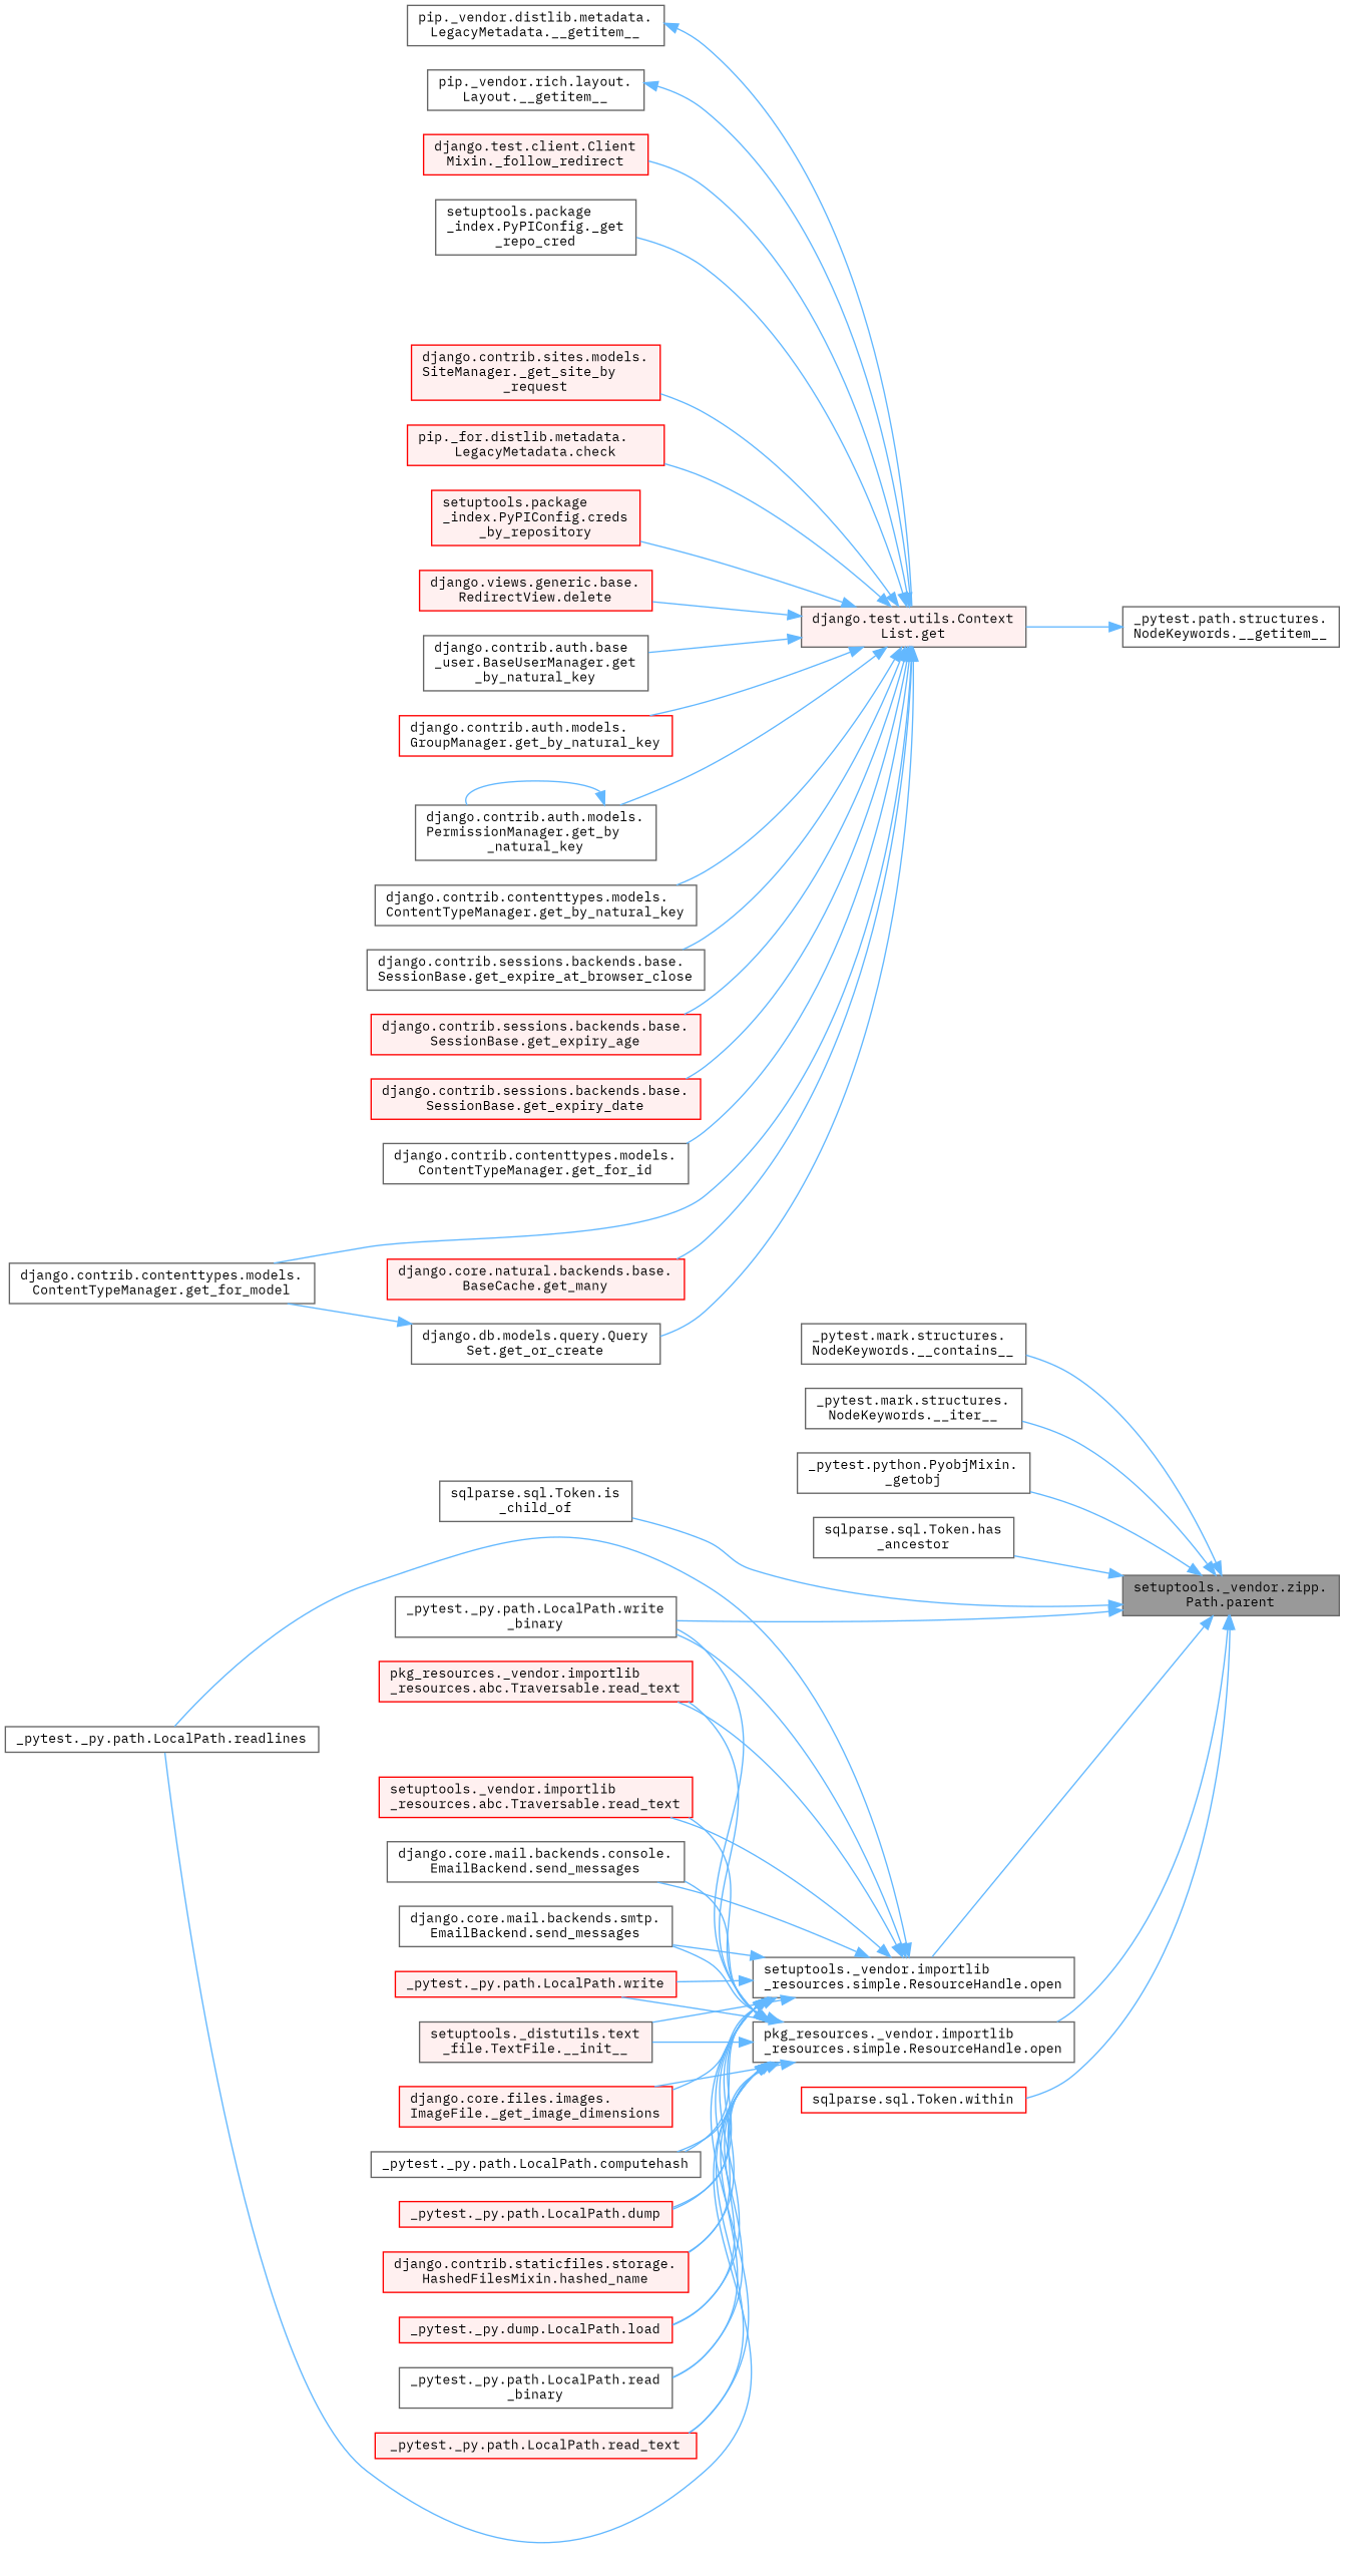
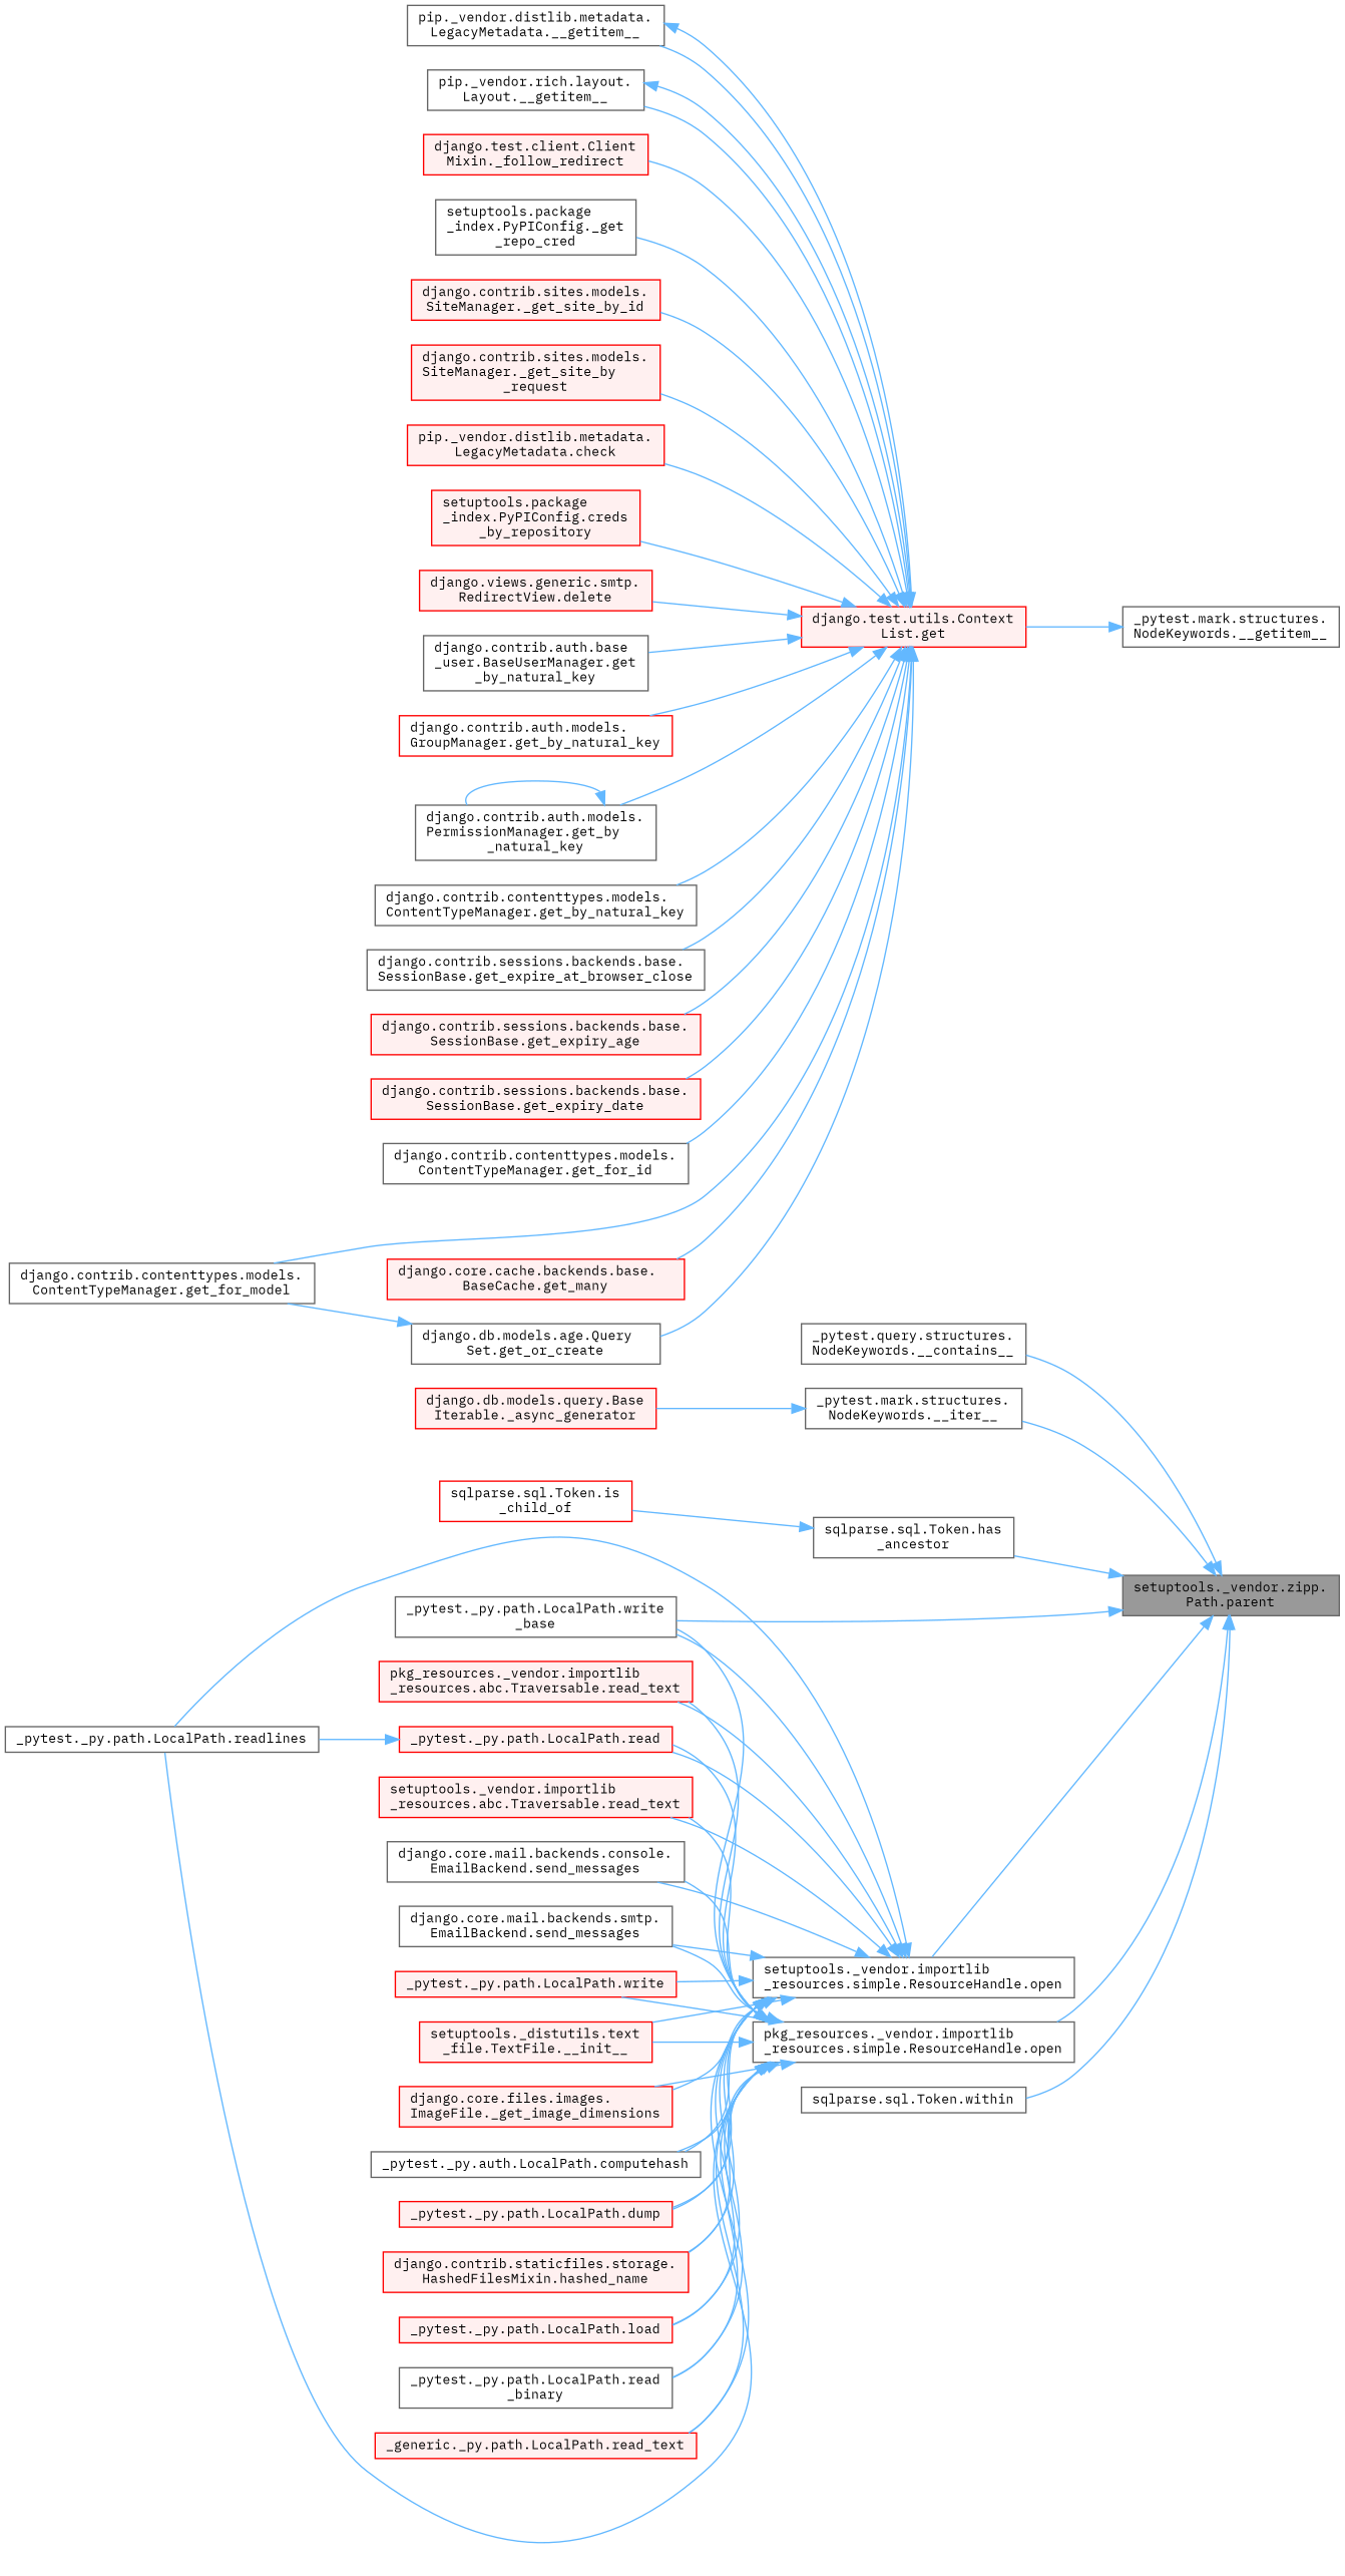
  digraph {
    fontname="IBM Plex Mono"
    rankdir=RL
    node [color=grey40 fillcolor=white fontname="IBM Plex Mono" fontsize=10 shape=box style=filled]
    edge [color=steelblue1 dir=back fontname="IBM Plex Mono" fontsize=10 labelfontname=Helvetica labelfontsize=10 style=solid]
    n1 [color=gray40 fillcolor=grey60 fontcolor=black height=0.2 label="setuptools._vendor.zipp.\lPath.parent" width=0.4]
-   n2 [height=0.2 label="_pytest.mark.structures.\lNodeKeywords.__contains__" width=0.4]
+   n2 [height=0.2 label="_pytest.query.structures.\lNodeKeywords.__contains__" width=0.4]
    n3 [height=0.2 label="_pytest.mark.structures.\lNodeKeywords.__iter__" width=0.4]
-   n4 [height=0.2 label="_pytest.python.PyobjMixin.\l_getobj" width=0.4]
    n5 [height=0.2 label="sqlparse.sql.Token.has\l_ancestor" width=0.4]
-   n6 [height=0.2 label="sqlparse.sql.Token.is\l_child_of" width=0.4]
+   n6 [color=red height=0.2 label="sqlparse.sql.Token.is\l_child_of" width=0.4]
    n7 [height=0.2 label="pkg_resources._vendor.importlib\l_resources.simple.ResourceHandle.open" width=0.4]
    n8 [height=0.2 label="setuptools._vendor.importlib\l_resources.simple.ResourceHandle.open" width=0.4]
-   n9 [color=red height=0.2 label="sqlparse.sql.Token.within" width=0.4]
-   n10 [height=0.2 label="_pytest._py.path.LocalPath.write\l_binary" width=0.4]
-   n11 [height=0.2 label="_pytest.path.structures.\lNodeKeywords.__getitem__" width=0.4]
-   n12 [fillcolor="#FFF0F0" height=0.2 label="django.test.utils.Context\lList.get" width=0.4]
-   n14 [fillcolor="#FFF0F0" height=0.2 label="setuptools._distutils.text\l_file.TextFile.__init__" width=0.4]
+   n9 [height=0.2 label="sqlparse.sql.Token.within" width=0.4]
+   n10 [height=0.2 label="_pytest._py.path.LocalPath.write\l_base" width=0.4]
+   n11 [height=0.2 label="_pytest.mark.structures.\lNodeKeywords.__getitem__" width=0.4]
+   n12 [color=red fillcolor="#FFF0F0" height=0.2 label="django.test.utils.Context\lList.get" width=0.4]
+   n13 [color=red fillcolor="#FFF0F0" height=0.2 label="django.db.models.query.Base\lIterable._async_generator" width=0.4]
+   n14 [color=red fillcolor="#FFF0F0" height=0.2 label="setuptools._distutils.text\l_file.TextFile.__init__" width=0.4]
    n15 [color=red fillcolor="#FFF0F0" height=0.2 label="django.core.files.images.\lImageFile._get_image_dimensions" width=0.4]
-   n16 [height=0.2 label="_pytest._py.path.LocalPath.computehash" width=0.4]
+   n16 [height=0.2 label="_pytest._py.auth.LocalPath.computehash" width=0.4]
    n17 [color=red fillcolor="#FFF0F0" height=0.2 label="_pytest._py.path.LocalPath.dump" width=0.4]
    n18 [color=red fillcolor="#FFF0F0" height=0.2 label="django.contrib.staticfiles.storage.\lHashedFilesMixin.hashed_name" width=0.4]
-   n19 [color=red fillcolor="#FFF0F0" height=0.2 label="_pytest._py.dump.LocalPath.load" width=0.4]
+   n19 [color=red fillcolor="#FFF0F0" height=0.2 label="_pytest._py.path.LocalPath.load" width=0.4]
+   n20 [color=red fillcolor="#FFF0F0" height=0.2 label="_pytest._py.path.LocalPath.read" width=0.4]
    n21 [height=0.2 label="_pytest._py.path.LocalPath.readlines" width=0.4]
    n22 [height=0.2 label="_pytest._py.path.LocalPath.read\l_binary" width=0.4]
-   n23 [color=red fillcolor="#FFF0F0" height=0.2 label="_pytest._py.path.LocalPath.read_text" width=0.4]
+   n23 [color=red fillcolor="#FFF0F0" height=0.2 label="_generic._py.path.LocalPath.read_text" width=0.4]
    n24 [color=red fillcolor="#FFF0F0" height=0.2 label="pkg_resources._vendor.importlib\l_resources.abc.Traversable.read_text" width=0.4]
    n25 [color=red fillcolor="#FFF0F0" height=0.2 label="setuptools._vendor.importlib\l_resources.abc.Traversable.read_text" width=0.4]
    n26 [height=0.2 label="django.core.mail.backends.console.\lEmailBackend.send_messages" width=0.4]
    n27 [height=0.2 label="django.core.mail.backends.smtp.\lEmailBackend.send_messages" width=0.4]
    n28 [color=red fillcolor="#FFF0F0" height=0.2 label="_pytest._py.path.LocalPath.write" width=0.4]
    n29 [height=0.2 label="pip._vendor.distlib.metadata.\lLegacyMetadata.__getitem__" width=0.4]
    n30 [height=0.2 label="pip._vendor.rich.layout.\lLayout.__getitem__" width=0.4]
    n31 [color=red fillcolor="#FFF0F0" height=0.2 label="django.test.client.Client\lMixin._follow_redirect" width=0.4]
    n32 [height=0.2 label="setuptools.package\l_index.PyPIConfig._get\l_repo_cred" width=0.4]
+   n33 [color=red fillcolor="#FFF0F0" height=0.2 label="django.contrib.sites.models.\lSiteManager._get_site_by_id" width=0.4]
    n34 [color=red fillcolor="#FFF0F0" height=0.2 label="django.contrib.sites.models.\lSiteManager._get_site_by\l_request" width=0.4]
-   n35 [color=red fillcolor="#FFF0F0" height=0.2 label="pip._for.distlib.metadata.\lLegacyMetadata.check" width=0.4]
+   n35 [color=red fillcolor="#FFF0F0" height=0.2 label="pip._vendor.distlib.metadata.\lLegacyMetadata.check" width=0.4]
    n36 [color=red fillcolor="#FFF0F0" height=0.2 label="setuptools.package\l_index.PyPIConfig.creds\l_by_repository" width=0.4]
-   n37 [color=red fillcolor="#FFF0F0" height=0.2 label="django.views.generic.base.\lRedirectView.delete" width=0.4]
+   n37 [color=red fillcolor="#FFF0F0" height=0.2 label="django.views.generic.smtp.\lRedirectView.delete" width=0.4]
    n38 [height=0.2 label="django.contrib.auth.base\l_user.BaseUserManager.get\l_by_natural_key" width=0.4]
    n39 [color=red height=0.2 label="django.contrib.auth.models.\lGroupManager.get_by_natural_key" width=0.4]
    n40 [height=0.2 label="django.contrib.auth.models.\lPermissionManager.get_by\l_natural_key" width=0.4]
    n41 [height=0.2 label="django.contrib.contenttypes.models.\lContentTypeManager.get_by_natural_key" width=0.4]
    n42 [height=0.2 label="django.contrib.sessions.backends.base.\lSessionBase.get_expire_at_browser_close" width=0.4]
    n43 [color=red fillcolor="#FFF0F0" height=0.2 label="django.contrib.sessions.backends.base.\lSessionBase.get_expiry_age" width=0.4]
    n44 [color=red fillcolor="#FFF0F0" height=0.2 label="django.contrib.sessions.backends.base.\lSessionBase.get_expiry_date" width=0.4]
    n45 [height=0.2 label="django.contrib.contenttypes.models.\lContentTypeManager.get_for_id" width=0.4]
    n46 [height=0.2 label="django.contrib.contenttypes.models.\lContentTypeManager.get_for_model" width=0.4]
-   n47 [color=red fillcolor="#FFF0F0" height=0.2 label="django.core.natural.backends.base.\lBaseCache.get_many" width=0.4]
-   n48 [height=0.2 label="django.db.models.query.Query\lSet.get_or_create" width=0.4]
+   n47 [color=red fillcolor="#FFF0F0" height=0.2 label="django.core.cache.backends.base.\lBaseCache.get_many" width=0.4]
+   n48 [height=0.2 label="django.db.models.age.Query\lSet.get_or_create" width=0.4]
    n1 -> n2
    n1 -> n3
-   n1 -> n4
    n1 -> n5
-   n1 -> n6
+   n5 -> n6
    n1 -> n7
    n1 -> n8
    n1 -> n9
    n1 -> n10
+   n3 -> n13
    n7 -> n10
    n7 -> n14
    n7 -> n15
    n7 -> n16
    n7 -> n17
    n7 -> n18
    n7 -> n19
+   n7 -> n20
    n7 -> n21
    n7 -> n22
    n7 -> n23
    n7 -> n24
    n7 -> n25
    n7 -> n26
    n7 -> n27
    n7 -> n28
    n8 -> n10
    n8 -> n14
    n8 -> n15
    n8 -> n16
    n8 -> n17
    n8 -> n18
    n8 -> n19
+   n8 -> n20
    n8 -> n21
    n8 -> n22
    n8 -> n23
    n8 -> n24
    n8 -> n25
    n8 -> n26
    n8 -> n27
    n8 -> n28
    n11 -> n12
+   n12 -> n29
+   n12 -> n30
    n12 -> n31
    n12 -> n32
+   n12 -> n33
    n12 -> n34
    n12 -> n35
    n12 -> n36
    n12 -> n37
    n12 -> n38
    n12 -> n39
    n12 -> n40
    n12 -> n41
    n12 -> n42
    n12 -> n43
    n12 -> n44
    n12 -> n45
    n12 -> n46
    n12 -> n47
    n12 -> n48
+   n20 -> n21
    n29 -> n12
    n30 -> n12
    n40 -> n40
    n48 -> n46
  }
